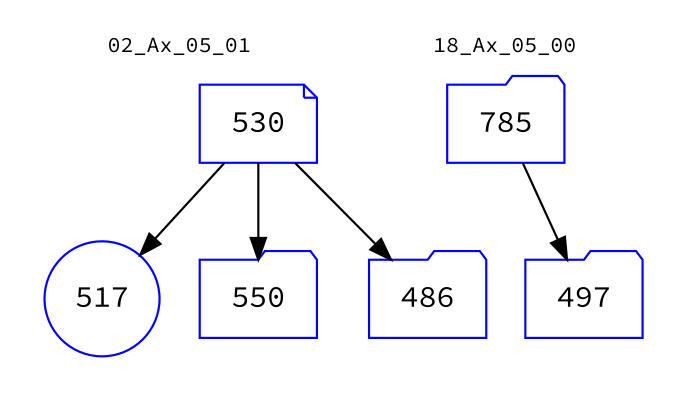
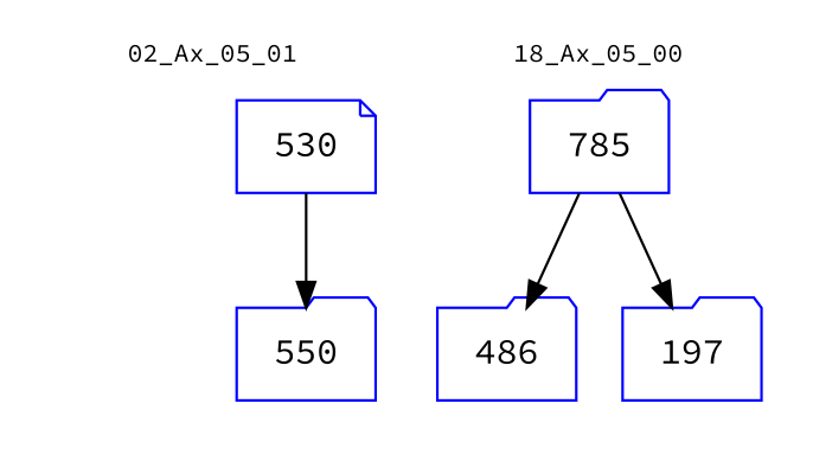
  digraph {
    fontname="Source Code Pro"
    node [color=blue fontname="Source Code Pro" shape=folder]
    edge [color=black fontname="Source Code Pro"]
    n1 [label=530 shape=note]
-   n2 [label=517 shape=circle]
    n3 [label=550]
    n4 [label=785]
    n5 [label=486]
-   n6 [label=497]
+   n6 [label=197]
    subgraph cluster_1 {
      color=white
      fontsize=10
      label="02_Ax_05_01"
      n1
-     n2
      n3
    }
    subgraph cluster_2 {
      color=white
      fontsize=10
      label="18_Ax_05_00"
      n4
      n5
      n6
    }
-   n1 -> n2
    n1 -> n3
-   n1 -> n5
+   n4 -> n5
    n4 -> n6
  }
